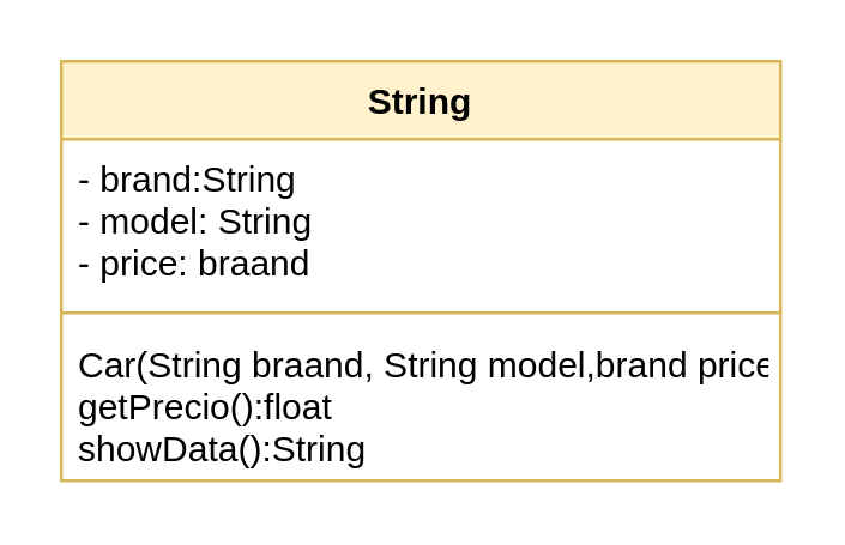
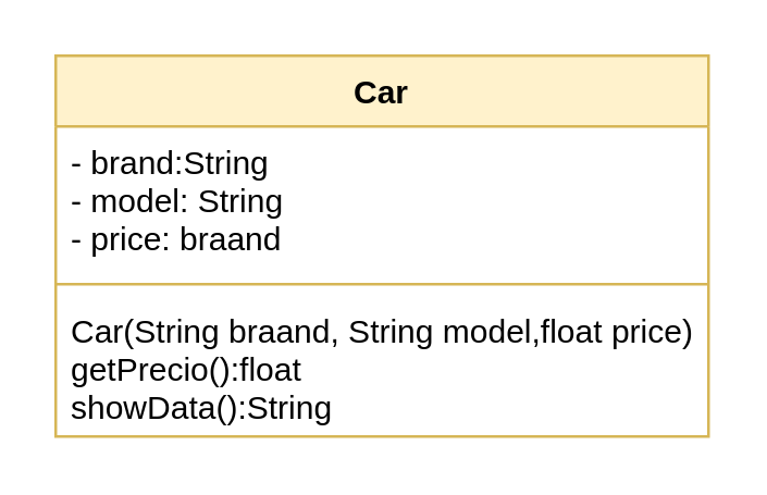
  <mxCell id="0" />
  <mxCell id="1" parent="0" />
- <mxCell id="2" value="String" style="swimlane;fontStyle=1;align=center;verticalAlign=top;childLayout=stackLayout;horizontal=1;startSize=26;horizontalStack=0;resizeParent=1;resizeParentMax=0;resizeLast=0;collapsible=1;marginBottom=0;fillColor=#fff2cc;strokeColor=#d6b656;" parent="1" vertex="1"><mxGeometry x="20" y="20" width="240" height="140" as="geometry" /></mxCell>
+ <mxCell id="2" value="Car" style="swimlane;fontStyle=1;align=center;verticalAlign=top;childLayout=stackLayout;horizontal=1;startSize=26;horizontalStack=0;resizeParent=1;resizeParentMax=0;resizeLast=0;collapsible=1;marginBottom=0;fillColor=#fff2cc;strokeColor=#d6b656;" parent="1" vertex="1"><mxGeometry x="20" y="20" width="240" height="140" as="geometry" /></mxCell>
  <mxCell id="3" value="- brand:String&#10;- model: String&#10;- price: braand" style="text;strokeColor=none;fillColor=none;align=left;verticalAlign=top;spacingLeft=4;spacingRight=4;overflow=hidden;rotatable=0;points=[[0,0.5],[1,0.5]];portConstraint=eastwest;" parent="2" vertex="1"><mxGeometry y="26" width="240" height="54" as="geometry" /></mxCell>
  <mxCell id="4" value="" style="line;strokeWidth=1;fillColor=none;align=left;verticalAlign=middle;spacingTop=-1;spacingLeft=3;spacingRight=3;rotatable=0;labelPosition=right;points=[];portConstraint=eastwest;strokeColor=inherit;" parent="2" vertex="1"><mxGeometry y="80" width="240" height="8" as="geometry" /></mxCell>
- <mxCell id="5" value="Car(String braand, String model,brand price)&#10;getPrecio():float&#10;showData():String" style="text;strokeColor=none;fillColor=none;align=left;verticalAlign=top;spacingLeft=4;spacingRight=4;overflow=hidden;rotatable=0;points=[[0,0.5],[1,0.5]];portConstraint=eastwest;" parent="2" vertex="1"><mxGeometry y="88" width="240" height="52" as="geometry" /></mxCell>
+ <mxCell id="5" value="Car(String braand, String model,float price)&#10;getPrecio():float&#10;showData():String" style="text;strokeColor=none;fillColor=none;align=left;verticalAlign=top;spacingLeft=4;spacingRight=4;overflow=hidden;rotatable=0;points=[[0,0.5],[1,0.5]];portConstraint=eastwest;" parent="2" vertex="1"><mxGeometry y="88" width="240" height="52" as="geometry" /></mxCell>
